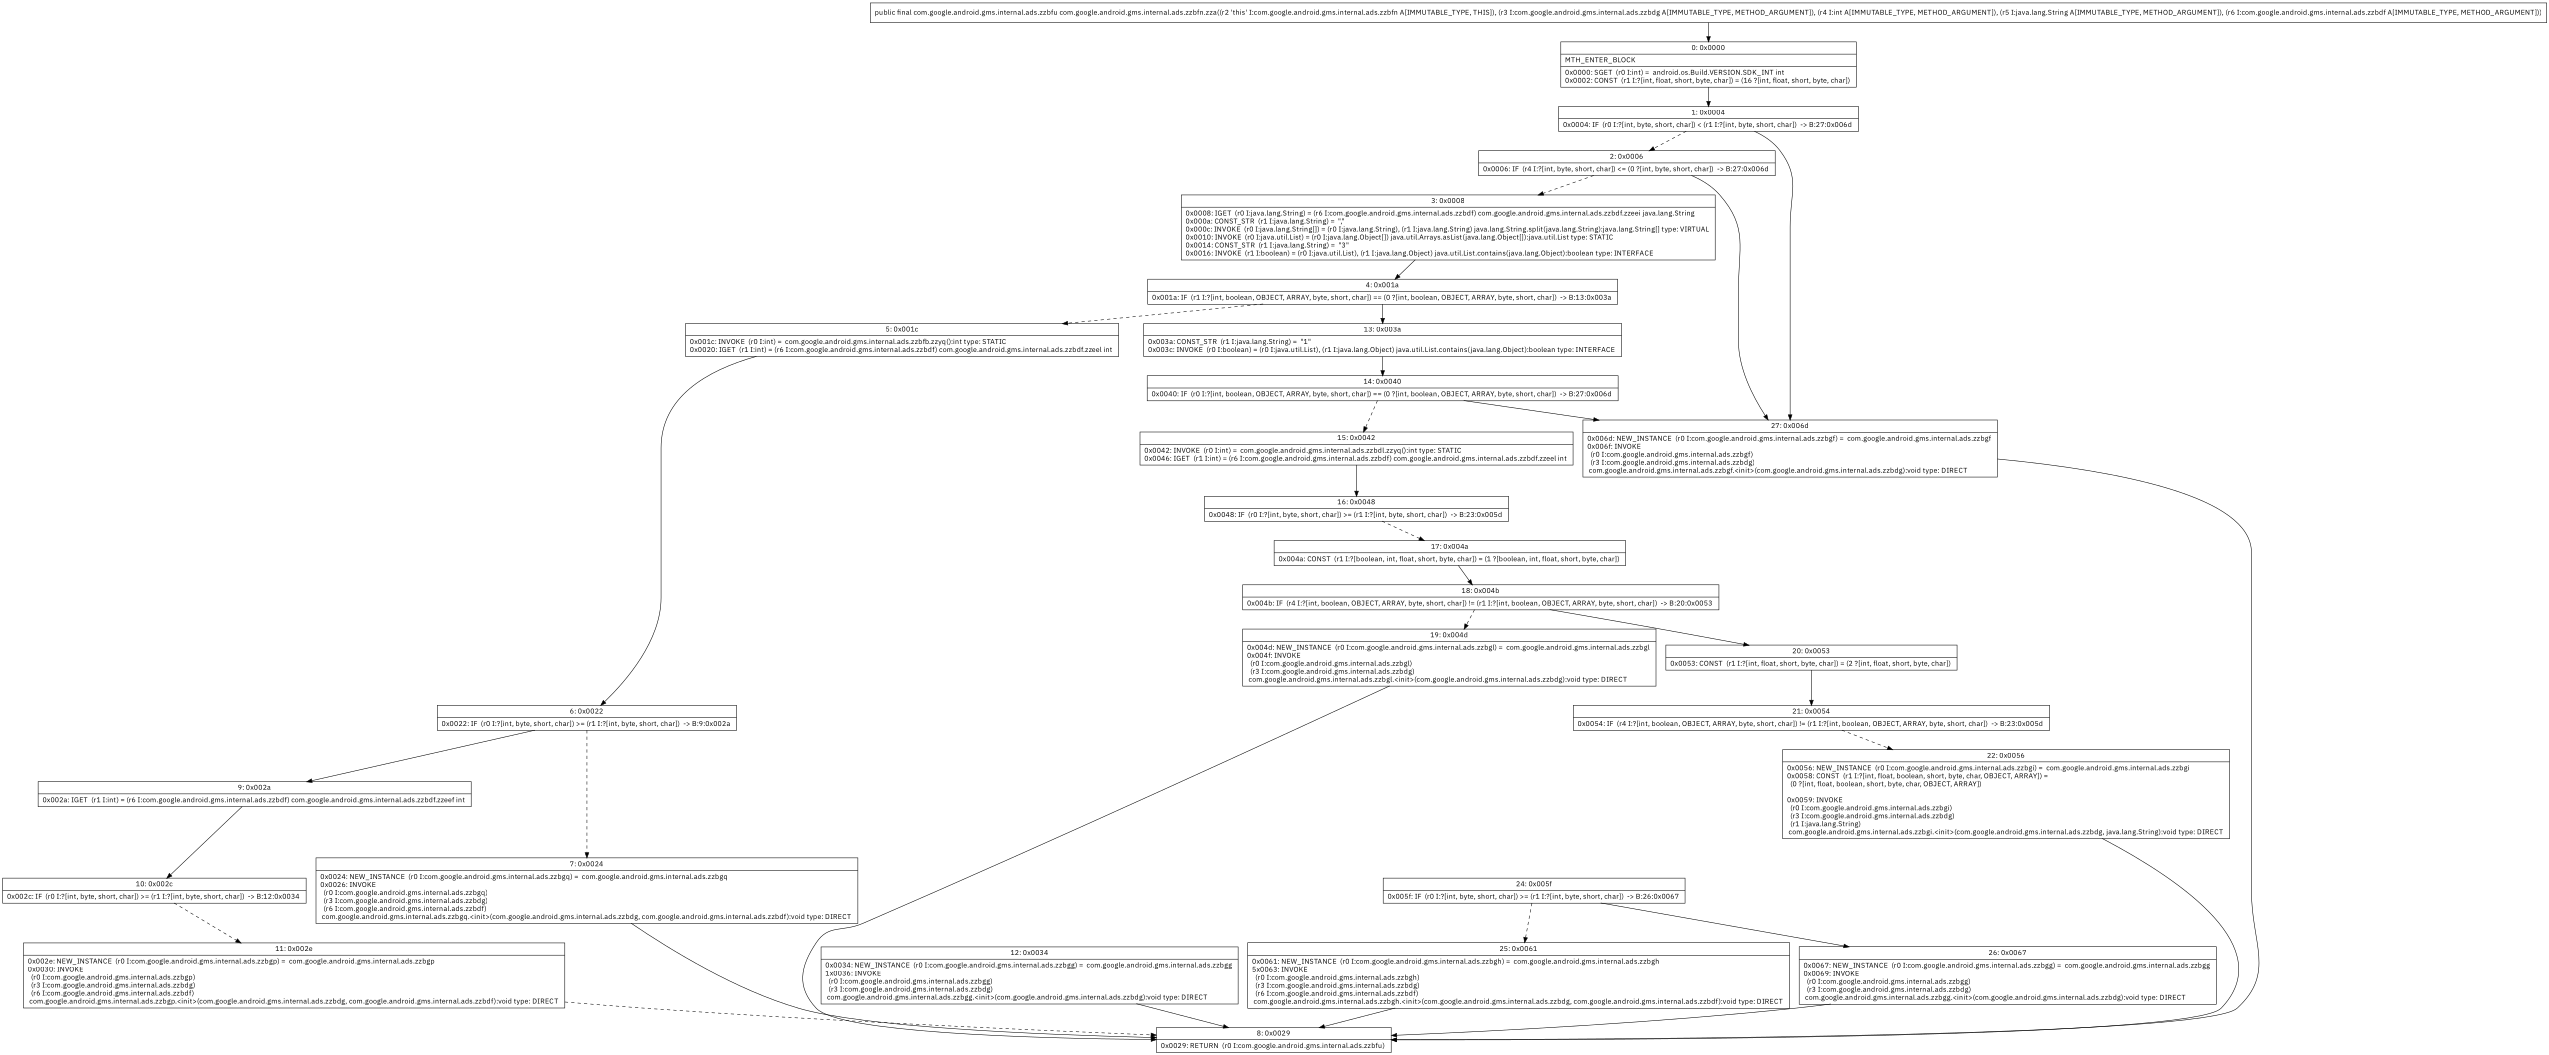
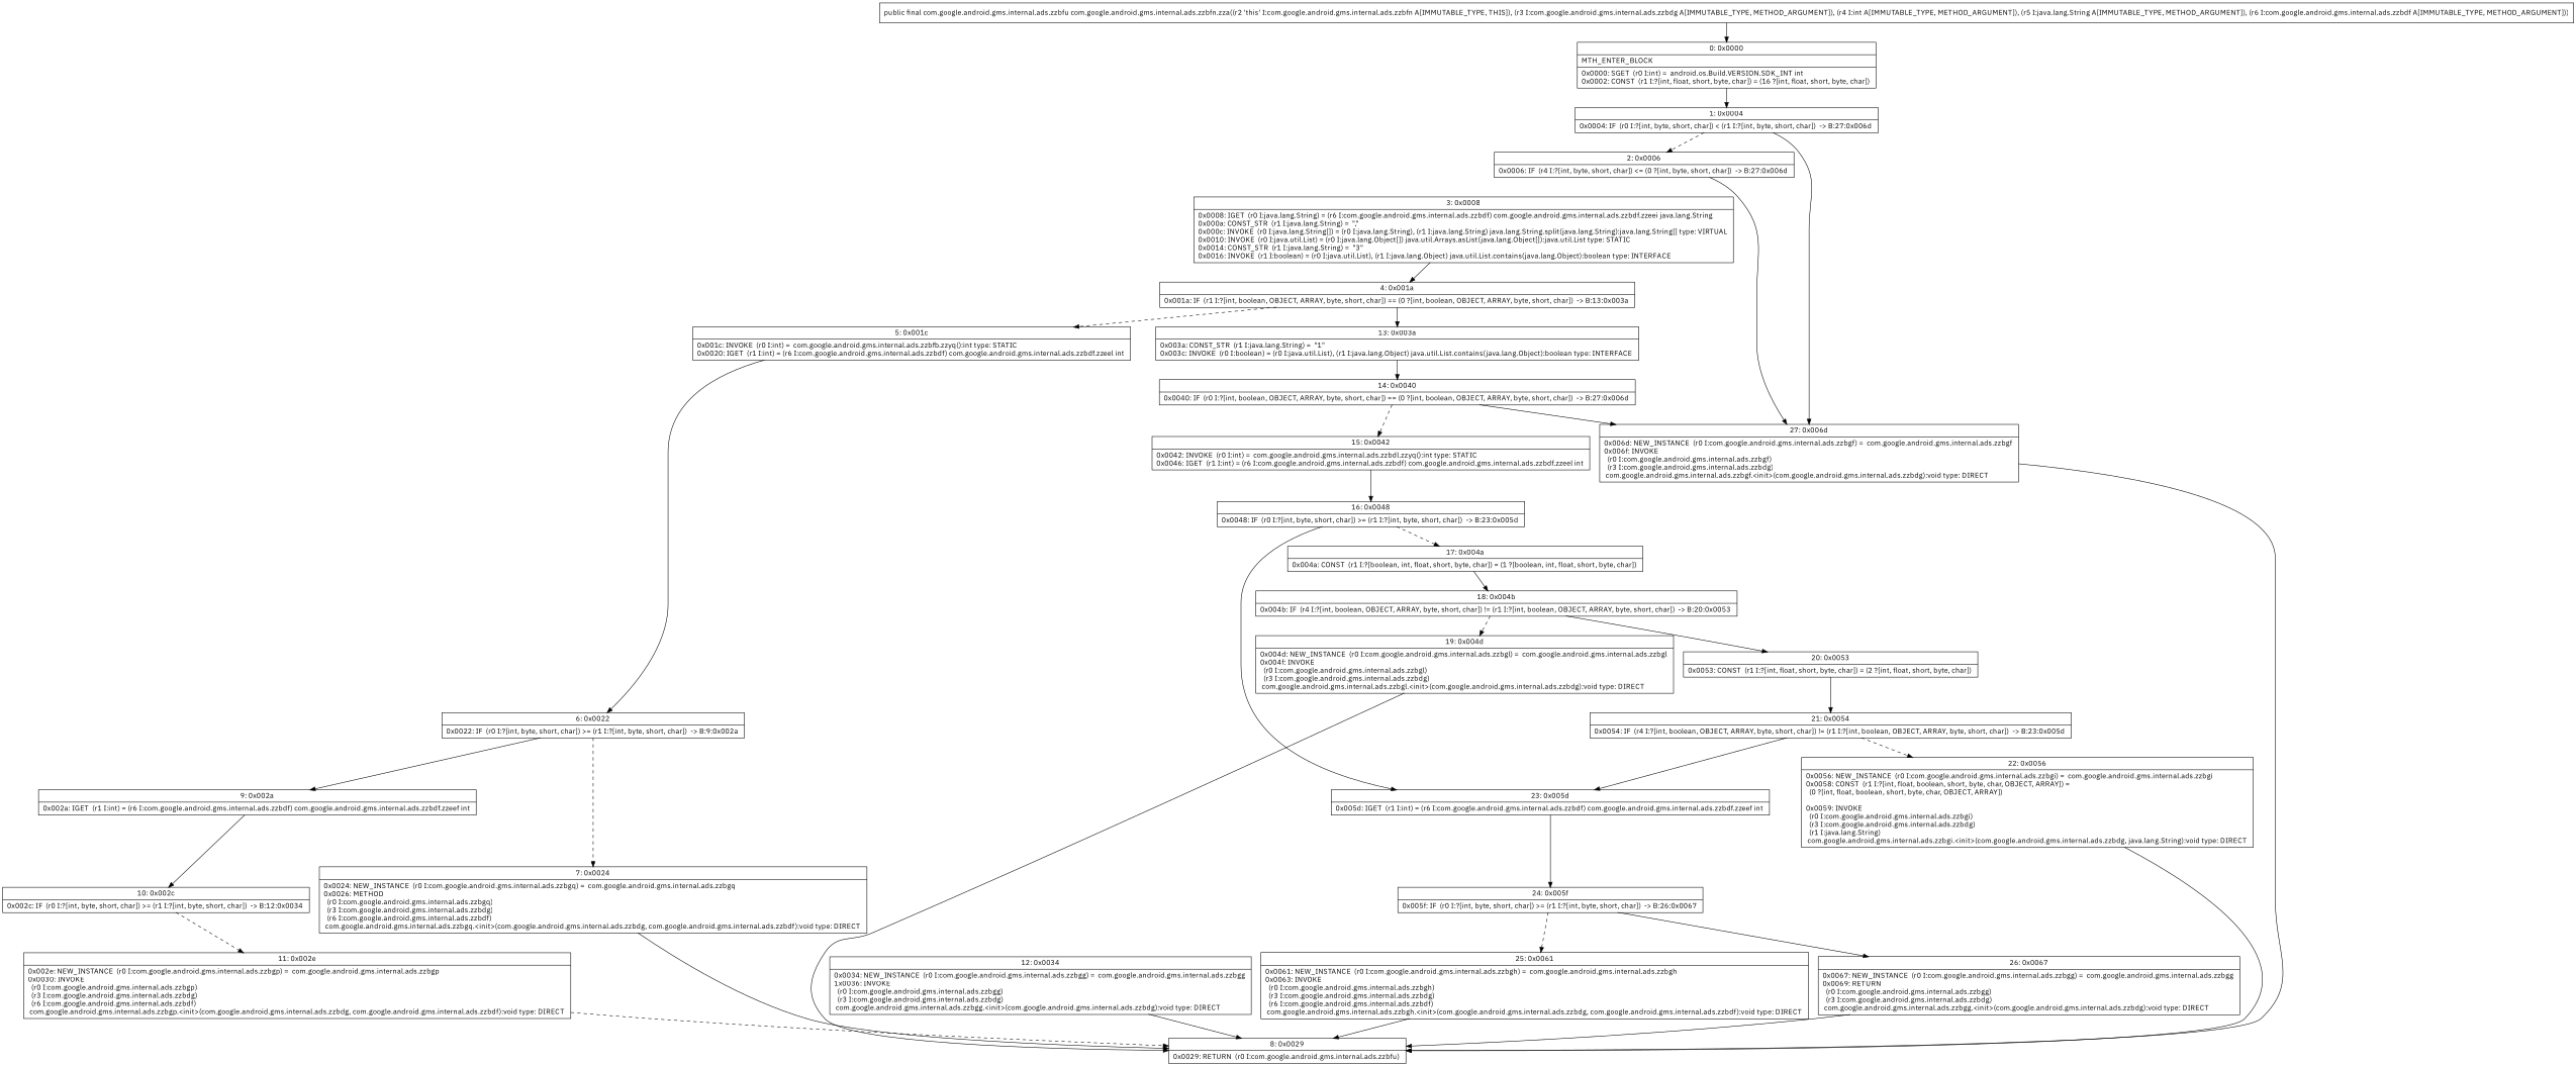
  digraph {
    fontname="IBM Plex Sans"
    node [fontname="IBM Plex Sans" shape=record]
    edge [fontname="IBM Plex Sans"]
    n1 [label="{0\:\ 0x0000|MTH_ENTER_BLOCK\l|0x0000: SGET  (r0 I:int) =  android.os.Build.VERSION.SDK_INT int \l0x0002: CONST  (r1 I:?[int, float, short, byte, char]) = (16 ?[int, float, short, byte, char]) \l}"]
    n2 [label="{1\:\ 0x0004|0x0004: IF  (r0 I:?[int, byte, short, char]) \< (r1 I:?[int, byte, short, char])  \-\> B:27:0x006d \l}"]
    n3 [label="{2\:\ 0x0006|0x0006: IF  (r4 I:?[int, byte, short, char]) \<= (0 ?[int, byte, short, char])  \-\> B:27:0x006d \l}"]
    n4 [label="{27\:\ 0x006d|0x006d: NEW_INSTANCE  (r0 I:com.google.android.gms.internal.ads.zzbgf) =  com.google.android.gms.internal.ads.zzbgf \l0x006f: INVOKE  \l  (r0 I:com.google.android.gms.internal.ads.zzbgf)\l  (r3 I:com.google.android.gms.internal.ads.zzbdg)\l com.google.android.gms.internal.ads.zzbgf.\<init\>(com.google.android.gms.internal.ads.zzbdg):void type: DIRECT \l}"]
    n5 [label="{3\:\ 0x0008|0x0008: IGET  (r0 I:java.lang.String) = (r6 I:com.google.android.gms.internal.ads.zzbdf) com.google.android.gms.internal.ads.zzbdf.zzeei java.lang.String \l0x000a: CONST_STR  (r1 I:java.lang.String) =  \",\" \l0x000c: INVOKE  (r0 I:java.lang.String[]) = (r0 I:java.lang.String), (r1 I:java.lang.String) java.lang.String.split(java.lang.String):java.lang.String[] type: VIRTUAL \l0x0010: INVOKE  (r0 I:java.util.List) = (r0 I:java.lang.Object[]) java.util.Arrays.asList(java.lang.Object[]):java.util.List type: STATIC \l0x0014: CONST_STR  (r1 I:java.lang.String) =  \"3\" \l0x0016: INVOKE  (r1 I:boolean) = (r0 I:java.util.List), (r1 I:java.lang.Object) java.util.List.contains(java.lang.Object):boolean type: INTERFACE \l}"]
    n6 [label="{8\:\ 0x0029|0x0029: RETURN  (r0 I:com.google.android.gms.internal.ads.zzbfu) \l}"]
    n7 [label="{4\:\ 0x001a|0x001a: IF  (r1 I:?[int, boolean, OBJECT, ARRAY, byte, short, char]) == (0 ?[int, boolean, OBJECT, ARRAY, byte, short, char])  \-\> B:13:0x003a \l}"]
    n8 [label="{5\:\ 0x001c|0x001c: INVOKE  (r0 I:int) =  com.google.android.gms.internal.ads.zzbfb.zzyq():int type: STATIC \l0x0020: IGET  (r1 I:int) = (r6 I:com.google.android.gms.internal.ads.zzbdf) com.google.android.gms.internal.ads.zzbdf.zzeel int \l}"]
    n9 [label="{13\:\ 0x003a|0x003a: CONST_STR  (r1 I:java.lang.String) =  \"1\" \l0x003c: INVOKE  (r0 I:boolean) = (r0 I:java.util.List), (r1 I:java.lang.Object) java.util.List.contains(java.lang.Object):boolean type: INTERFACE \l}"]
    n10 [label="{6\:\ 0x0022|0x0022: IF  (r0 I:?[int, byte, short, char]) \>= (r1 I:?[int, byte, short, char])  \-\> B:9:0x002a \l}"]
    n11 [label="{14\:\ 0x0040|0x0040: IF  (r0 I:?[int, boolean, OBJECT, ARRAY, byte, short, char]) == (0 ?[int, boolean, OBJECT, ARRAY, byte, short, char])  \-\> B:27:0x006d \l}"]
-   n12 [label="{7\:\ 0x0024|0x0024: NEW_INSTANCE  (r0 I:com.google.android.gms.internal.ads.zzbgq) =  com.google.android.gms.internal.ads.zzbgq \l0x0026: INVOKE  \l  (r0 I:com.google.android.gms.internal.ads.zzbgq)\l  (r3 I:com.google.android.gms.internal.ads.zzbdg)\l  (r6 I:com.google.android.gms.internal.ads.zzbdf)\l com.google.android.gms.internal.ads.zzbgq.\<init\>(com.google.android.gms.internal.ads.zzbdg, com.google.android.gms.internal.ads.zzbdf):void type: DIRECT \l}"]
+   n12 [label="{7\:\ 0x0024|0x0024: NEW_INSTANCE  (r0 I:com.google.android.gms.internal.ads.zzbgq) =  com.google.android.gms.internal.ads.zzbgq \l0x0026: METHOD  \l  (r0 I:com.google.android.gms.internal.ads.zzbgq)\l  (r3 I:com.google.android.gms.internal.ads.zzbdg)\l  (r6 I:com.google.android.gms.internal.ads.zzbdf)\l com.google.android.gms.internal.ads.zzbgq.\<init\>(com.google.android.gms.internal.ads.zzbdg, com.google.android.gms.internal.ads.zzbdf):void type: DIRECT \l}"]
    n13 [label="{9\:\ 0x002a|0x002a: IGET  (r1 I:int) = (r6 I:com.google.android.gms.internal.ads.zzbdf) com.google.android.gms.internal.ads.zzbdf.zzeef int \l}"]
    n14 [label="{10\:\ 0x002c|0x002c: IF  (r0 I:?[int, byte, short, char]) \>= (r1 I:?[int, byte, short, char])  \-\> B:12:0x0034 \l}"]
    n15 [label="{11\:\ 0x002e|0x002e: NEW_INSTANCE  (r0 I:com.google.android.gms.internal.ads.zzbgp) =  com.google.android.gms.internal.ads.zzbgp \l0x0030: INVOKE  \l  (r0 I:com.google.android.gms.internal.ads.zzbgp)\l  (r3 I:com.google.android.gms.internal.ads.zzbdg)\l  (r6 I:com.google.android.gms.internal.ads.zzbdf)\l com.google.android.gms.internal.ads.zzbgp.\<init\>(com.google.android.gms.internal.ads.zzbdg, com.google.android.gms.internal.ads.zzbdf):void type: DIRECT \l}"]
    n16 [label="{12\:\ 0x0034|0x0034: NEW_INSTANCE  (r0 I:com.google.android.gms.internal.ads.zzbgg) =  com.google.android.gms.internal.ads.zzbgg \l1x0036: INVOKE  \l  (r0 I:com.google.android.gms.internal.ads.zzbgg)\l  (r3 I:com.google.android.gms.internal.ads.zzbdg)\l com.google.android.gms.internal.ads.zzbgg.\<init\>(com.google.android.gms.internal.ads.zzbdg):void type: DIRECT \l}"]
    n17 [label="{15\:\ 0x0042|0x0042: INVOKE  (r0 I:int) =  com.google.android.gms.internal.ads.zzbdl.zzyq():int type: STATIC \l0x0046: IGET  (r1 I:int) = (r6 I:com.google.android.gms.internal.ads.zzbdf) com.google.android.gms.internal.ads.zzbdf.zzeel int \l}"]
    n18 [label="{16\:\ 0x0048|0x0048: IF  (r0 I:?[int, byte, short, char]) \>= (r1 I:?[int, byte, short, char])  \-\> B:23:0x005d \l}"]
    n19 [label="{17\:\ 0x004a|0x004a: CONST  (r1 I:?[boolean, int, float, short, byte, char]) = (1 ?[boolean, int, float, short, byte, char]) \l}"]
+   n20 [label="{23\:\ 0x005d|0x005d: IGET  (r1 I:int) = (r6 I:com.google.android.gms.internal.ads.zzbdf) com.google.android.gms.internal.ads.zzbdf.zzeef int \l}"]
    n21 [label="{18\:\ 0x004b|0x004b: IF  (r4 I:?[int, boolean, OBJECT, ARRAY, byte, short, char]) != (r1 I:?[int, boolean, OBJECT, ARRAY, byte, short, char])  \-\> B:20:0x0053 \l}"]
    n22 [label="{24\:\ 0x005f|0x005f: IF  (r0 I:?[int, byte, short, char]) \>= (r1 I:?[int, byte, short, char])  \-\> B:26:0x0067 \l}"]
    n23 [label="{19\:\ 0x004d|0x004d: NEW_INSTANCE  (r0 I:com.google.android.gms.internal.ads.zzbgl) =  com.google.android.gms.internal.ads.zzbgl \l0x004f: INVOKE  \l  (r0 I:com.google.android.gms.internal.ads.zzbgl)\l  (r3 I:com.google.android.gms.internal.ads.zzbdg)\l com.google.android.gms.internal.ads.zzbgl.\<init\>(com.google.android.gms.internal.ads.zzbdg):void type: DIRECT \l}"]
    n24 [label="{20\:\ 0x0053|0x0053: CONST  (r1 I:?[int, float, short, byte, char]) = (2 ?[int, float, short, byte, char]) \l}"]
    n25 [label="{21\:\ 0x0054|0x0054: IF  (r4 I:?[int, boolean, OBJECT, ARRAY, byte, short, char]) != (r1 I:?[int, boolean, OBJECT, ARRAY, byte, short, char])  \-\> B:23:0x005d \l}"]
    n26 [label="{22\:\ 0x0056|0x0056: NEW_INSTANCE  (r0 I:com.google.android.gms.internal.ads.zzbgi) =  com.google.android.gms.internal.ads.zzbgi \l0x0058: CONST  (r1 I:?[int, float, boolean, short, byte, char, OBJECT, ARRAY]) = \l  (0 ?[int, float, boolean, short, byte, char, OBJECT, ARRAY])\l \l0x0059: INVOKE  \l  (r0 I:com.google.android.gms.internal.ads.zzbgi)\l  (r3 I:com.google.android.gms.internal.ads.zzbdg)\l  (r1 I:java.lang.String)\l com.google.android.gms.internal.ads.zzbgi.\<init\>(com.google.android.gms.internal.ads.zzbdg, java.lang.String):void type: DIRECT \l}"]
-   n27 [label="{25\:\ 0x0061|0x0061: NEW_INSTANCE  (r0 I:com.google.android.gms.internal.ads.zzbgh) =  com.google.android.gms.internal.ads.zzbgh \l5x0063: INVOKE  \l  (r0 I:com.google.android.gms.internal.ads.zzbgh)\l  (r3 I:com.google.android.gms.internal.ads.zzbdg)\l  (r6 I:com.google.android.gms.internal.ads.zzbdf)\l com.google.android.gms.internal.ads.zzbgh.\<init\>(com.google.android.gms.internal.ads.zzbdg, com.google.android.gms.internal.ads.zzbdf):void type: DIRECT \l}"]
-   n28 [label="{26\:\ 0x0067|0x0067: NEW_INSTANCE  (r0 I:com.google.android.gms.internal.ads.zzbgg) =  com.google.android.gms.internal.ads.zzbgg \l0x0069: INVOKE  \l  (r0 I:com.google.android.gms.internal.ads.zzbgg)\l  (r3 I:com.google.android.gms.internal.ads.zzbdg)\l com.google.android.gms.internal.ads.zzbgg.\<init\>(com.google.android.gms.internal.ads.zzbdg):void type: DIRECT \l}"]
+   n27 [label="{25\:\ 0x0061|0x0061: NEW_INSTANCE  (r0 I:com.google.android.gms.internal.ads.zzbgh) =  com.google.android.gms.internal.ads.zzbgh \l0x0063: INVOKE  \l  (r0 I:com.google.android.gms.internal.ads.zzbgh)\l  (r3 I:com.google.android.gms.internal.ads.zzbdg)\l  (r6 I:com.google.android.gms.internal.ads.zzbdf)\l com.google.android.gms.internal.ads.zzbgh.\<init\>(com.google.android.gms.internal.ads.zzbdg, com.google.android.gms.internal.ads.zzbdf):void type: DIRECT \l}"]
+   n28 [label="{26\:\ 0x0067|0x0067: NEW_INSTANCE  (r0 I:com.google.android.gms.internal.ads.zzbgg) =  com.google.android.gms.internal.ads.zzbgg \l0x0069: RETURN  \l  (r0 I:com.google.android.gms.internal.ads.zzbgg)\l  (r3 I:com.google.android.gms.internal.ads.zzbdg)\l com.google.android.gms.internal.ads.zzbgg.\<init\>(com.google.android.gms.internal.ads.zzbdg):void type: DIRECT \l}"]
    n29 [label="{public final com.google.android.gms.internal.ads.zzbfu com.google.android.gms.internal.ads.zzbfn.zza((r2 'this' I:com.google.android.gms.internal.ads.zzbfn A[IMMUTABLE_TYPE, THIS]), (r3 I:com.google.android.gms.internal.ads.zzbdg A[IMMUTABLE_TYPE, METHOD_ARGUMENT]), (r4 I:int A[IMMUTABLE_TYPE, METHOD_ARGUMENT]), (r5 I:java.lang.String A[IMMUTABLE_TYPE, METHOD_ARGUMENT]), (r6 I:com.google.android.gms.internal.ads.zzbdf A[IMMUTABLE_TYPE, METHOD_ARGUMENT])) }"]
    n1 -> n2
    n2 -> n3 [style=dashed]
    n2 -> n4
    n3 -> n4
-   n3 -> n5 [style=dashed]
    n4 -> n6
    n5 -> n7
    n7 -> n8 [style=dashed]
    n7 -> n9
    n8 -> n10
    n9 -> n11
    n10 -> n12 [style=dashed]
    n10 -> n13
    n11 -> n4
    n11 -> n17 [style=dashed]
    n12 -> n6
    n13 -> n14
    n14 -> n15 [style=dashed]
    n15 -> n6 [style=dashed]
    n16 -> n6
    n17 -> n18
    n18 -> n19 [style=dashed]
+   n18 -> n20
    n19 -> n21
+   n20 -> n22
    n21 -> n23 [style=dashed]
    n21 -> n24
    n22 -> n27 [style=dashed]
    n22 -> n28
    n23 -> n6
    n24 -> n25
+   n25 -> n20
    n25 -> n26 [style=dashed]
    n26 -> n6
    n27 -> n6
    n28 -> n6
    n29 -> n1
  }
